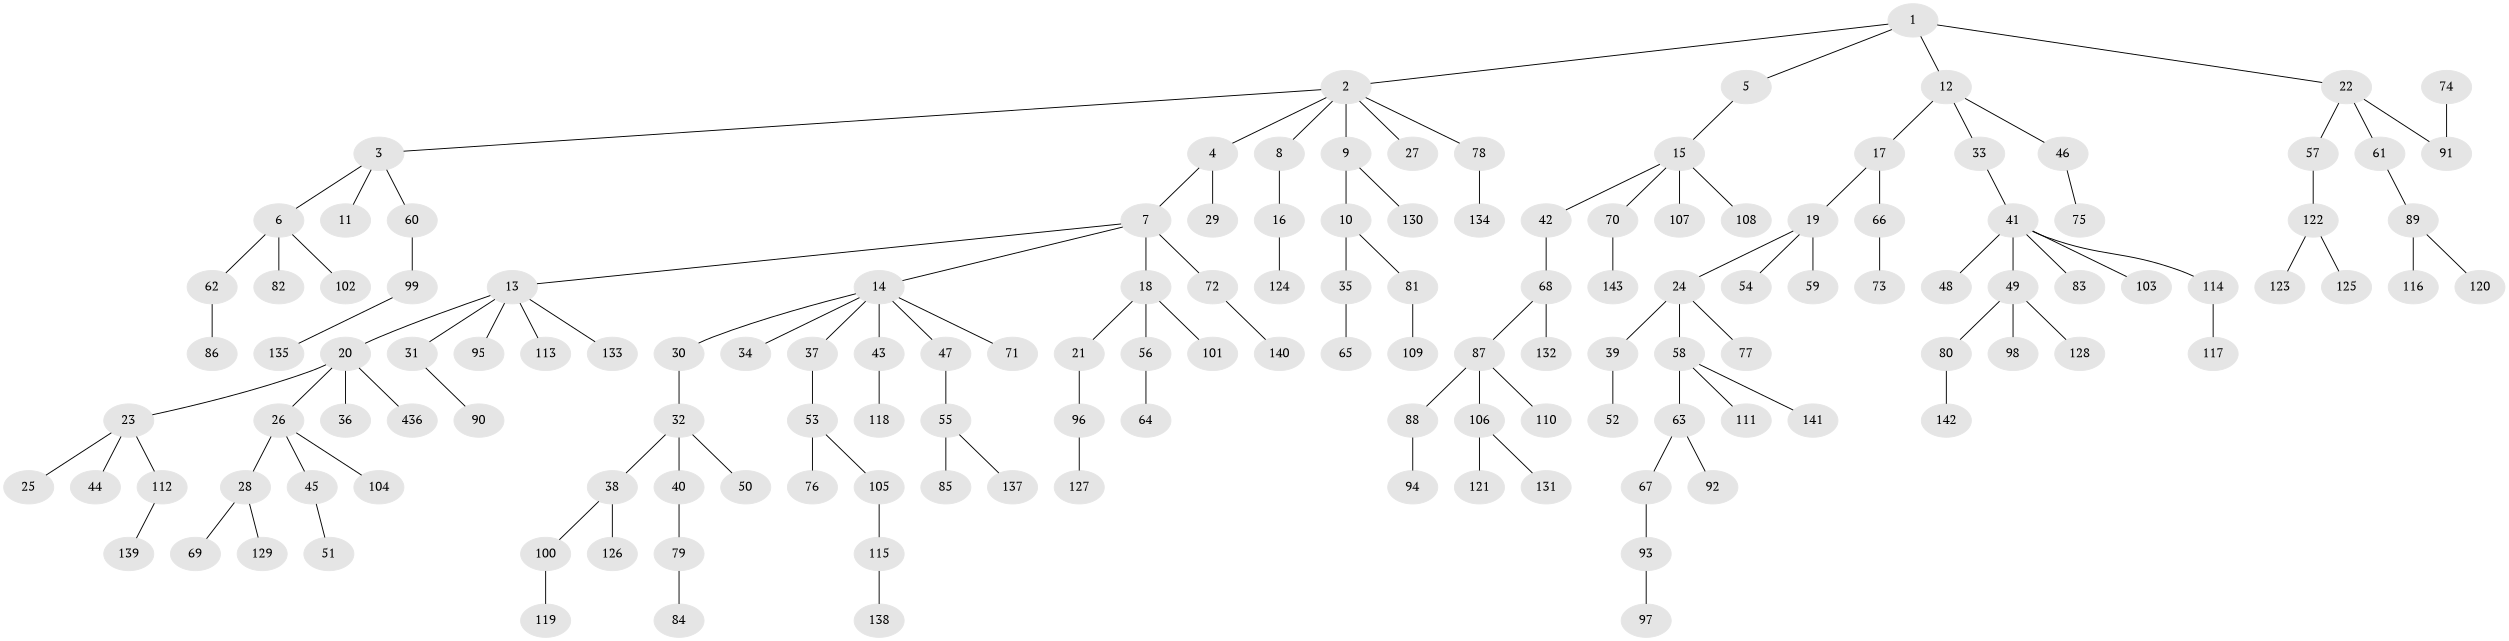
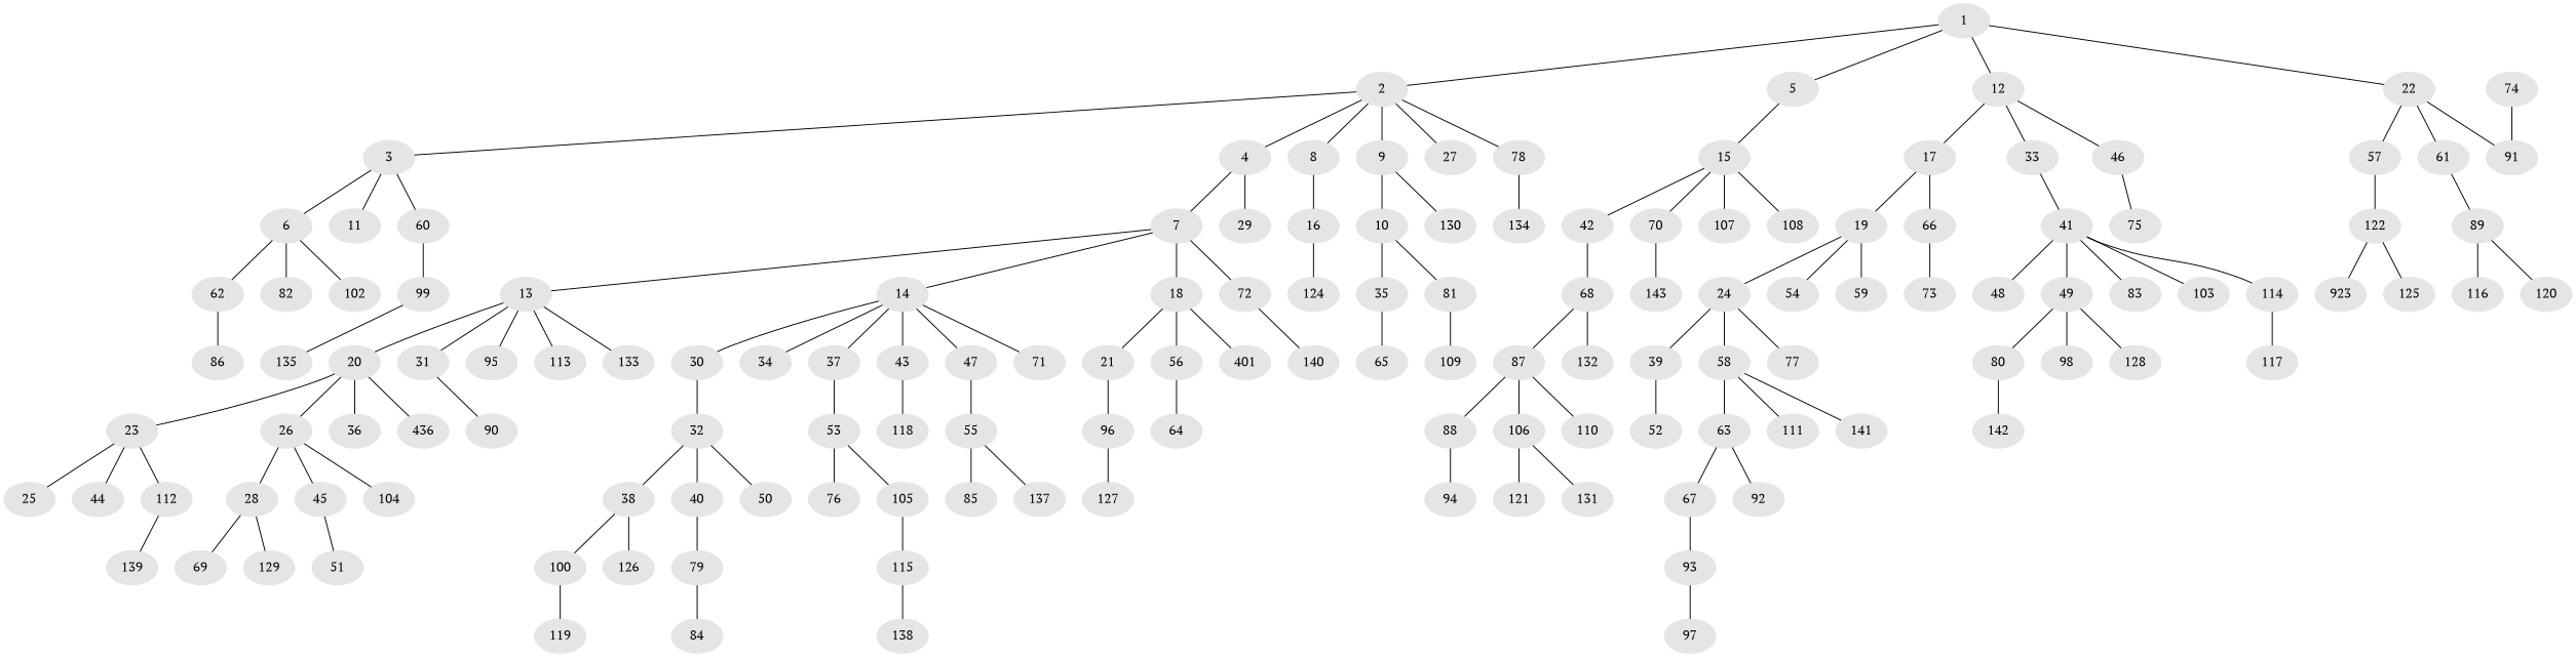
  graph {
    fontname="PT Serif"
    node [color=gray90 fontname="PT Serif" style=filled]
    edge [fontname="PT Serif"]
    1
    2
    5
    12
    22
    3
    4
    8
    9
    27
    78
    15
    17
    33
    46
    57
    61
    91
    6
    11
    60
    7
    29
    16
    10
    130
    134
    62
    82
    102
    99
    13
    14
    18
    72
    42
    70
    107
    108
    86
    20
    31
    95
    113
    133
    30
    34
    37
    43
    47
    71
    21
    56
-   101
+   101 [label=401]
    140
    35
    81
    124
    65
    109
    19
    66
    41
    75
    23
    26
    36
    n68 [label=436]
    90
    32
    53
    118
    55
    68
    143
    24
    54
    59
    73
    96
    64
    39
    58
    77
    25
    44
    112
    28
    45
    104
    127
    122
    89
    74
    139
    52
    63
    111
    141
    69
    129
    51
    38
    40
    50
    100
    126
    79
    48
    49
    83
    103
    114
    76
    105
    119
    84
    80
    98
    128
    117
    87
    132
    85
    137
    142
    115
-   123
+   123 [label=923]
    125
    67
    92
    135
    116
    120
    93
    97
    88
    106
    110
    94
    121
    131
    138
    1 -- 2
    1 -- 5
    1 -- 12
    1 -- 22
    2 -- 3
    2 -- 4
    2 -- 8
    2 -- 9
    2 -- 27
    2 -- 78
    5 -- 15
    12 -- 17
    12 -- 33
    12 -- 46
    22 -- 57
    22 -- 61
    22 -- 91
    3 -- 6
    3 -- 11
    3 -- 60
    4 -- 7
    4 -- 29
    8 -- 16
    9 -- 10
    9 -- 130
    78 -- 134
    15 -- 42
    15 -- 70
    15 -- 107
    15 -- 108
    17 -- 19
    17 -- 66
    33 -- 41
    46 -- 75
    57 -- 122
    61 -- 89
    6 -- 62
    6 -- 82
    6 -- 102
    60 -- 99
    7 -- 13
    7 -- 14
    7 -- 18
    7 -- 72
    16 -- 124
    10 -- 35
    10 -- 81
    62 -- 86
    99 -- 135
    13 -- 20
    13 -- 31
    13 -- 95
    13 -- 113
    13 -- 133
    14 -- 30
    14 -- 34
    14 -- 37
    14 -- 43
    14 -- 47
    14 -- 71
    18 -- 21
    18 -- 56
    18 -- 101
    72 -- 140
    42 -- 68
    70 -- 143
    20 -- 23
    20 -- 26
    20 -- 36
    20 -- n68
    31 -- 90
    30 -- 32
    37 -- 53
    43 -- 118
    47 -- 55
    21 -- 96
    56 -- 64
    35 -- 65
    81 -- 109
    19 -- 24
    19 -- 54
    19 -- 59
    66 -- 73
    41 -- 48
    41 -- 49
    41 -- 83
    41 -- 103
    41 -- 114
    23 -- 25
    23 -- 44
    23 -- 112
    26 -- 28
    26 -- 45
    26 -- 104
    32 -- 38
    32 -- 40
    32 -- 50
    53 -- 76
    53 -- 105
    55 -- 85
    55 -- 137
    68 -- 87
    68 -- 132
    24 -- 39
    24 -- 58
    24 -- 77
    96 -- 127
    39 -- 52
    58 -- 63
    58 -- 111
    58 -- 141
    112 -- 139
    28 -- 69
    28 -- 129
    45 -- 51
    122 -- 123
    122 -- 125
    89 -- 116
    89 -- 120
    74 -- 91
    63 -- 67
    63 -- 92
    38 -- 100
    38 -- 126
    40 -- 79
    100 -- 119
    79 -- 84
    49 -- 80
    49 -- 98
    49 -- 128
    114 -- 117
    105 -- 115
    80 -- 142
    87 -- 88
    87 -- 106
    87 -- 110
    115 -- 138
    67 -- 93
    93 -- 97
    88 -- 94
    106 -- 121
    106 -- 131
  }
